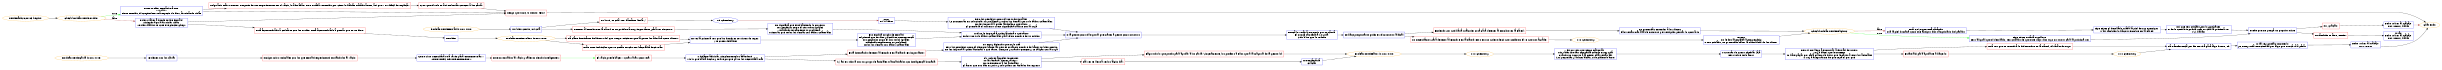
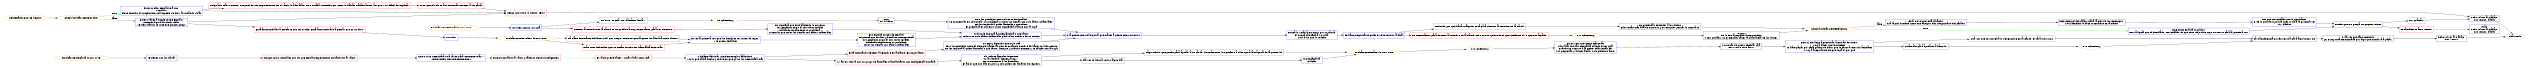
  digraph {
    rankdir=LR
    node [color=blue shape=box]
    "LettieRank2Convo3 begins." [color=orange shape=""]
    n2 [color=orange label="Check boolean LettieOrokin1" shape=""]
    n3 [label="Estos orokin, Entrati era uno \n¿Verdad? \nTiene sentido, él creyéndose una especie de dios, arruinando vidas"]
    n4 [label="Quiero saber a dónde se fue Entrati \nViniendo aquí a arruinar vidas \n¡¿Quién diablos se cree ese pinche güey?!"]
    n5 [color=red label="¿Algo así? más o menos. Después de sus experimentos en el Vacío, lo adoraban. Pero estaba resentido por cómo lo habían tratado antes, así que... es difícil de explicar."]
    n6 [color=red label="Tengo que irme, lo siento. [Fin.]"]
    n7 [color=red label="Está acostumbrado a codearse con los orokin. Está acostumbrado a pensar que es un dios."]
    n8 [color=red label="Creo que él solo es así. Deberías conocer a los cavia."]
    "Chat ends." [color=orange shape=""]
    n10 [label="¿Orokin?"]
    n11 [color=orange label="Boolean LettieEntrati is now true." shape=""]
    n12 [label="Un bien común, mi cola"]
    n13 [color=orange label="Boolean LettieOrokin1 is now true." shape=""]
    n14 [color=orange label="Boolean LettieCavia is now true." shape=""]
    n15 [label="¿Quiénes son los cavia?"]
    n16 [color=red label="No lo sé, tu cola *es* bastante linda. ;)"]
    n17 [color=red label="Detener al Hombre en la Pared es un problema muy importante, para ser sinceros."]
    n18 [color=red label="La clase dominante del futuro del que vengo. Hicieron que la gente los adorara como dioses."]
    n19 [color=red label="Eran unos imbéciles que se creían mucho. No hace falta decir más."]
    n20 [color=red label="Amigos míos. Animales con los que Entrati experimentó enviándolos al Vacío."]
-   n21 [label="+5 Chemistry" shape=""]
+   n21 [color=orange label="+5 Chemistry" shape=""]
    n22 [label="No significa que esté haciendo lo correcto \nLos pendejos como él son todos iguales \nAtacando tercamente su problema \nMientras que todos los demás son daños colaterales"]
    n23 [label="No es la primera vez que los hombres se visten de reyes \ny se creen deidades"]
    n24 [label="Como si no necesitara otra razón para ODIARLO más... \n¡¿ANIMALES DE LABORATORIO?!"]
    n25 [label="JAJA \nTú sí sabes"]
    n26 [label="A él no le importa a quién lastima o qué tanto\nTodos son solo daños colaterales para él en nombre de su misión"]
    n27 [label="Eso explica mucho de Entrati \nÉl piensa que es dios y actúa en consecuencia\nLos pendejos como él son todos iguales \nAtacando tercamente su problema \nTodos los demás son daños colaterales"]
    n28 [color=red label="Fueron enviados al Vacío y salieron siendo inteligentes."]
    n29 [label="Pero los pendejos como él son todos iguales \nSe concentran en solucionar un problema y todos los demás son solo daños colaterales \nNo les importa a quién lastiman o qué tanto\nÉl quemaría el universo si eso significara salirse con la suya"]
    n30 [label="A la gente como él le gusta que maten a gente como nosotros"]
    n31 [color=red label="El Vacío puede hacer... cosas raras como esa."]
    n32 [label="Nunca lo verás a ÉL morir por su causa \nÉl nunca sacrificará SU vida \nSolo a los que lo rodean"]
    n33 [label="Y déjame adivinar, simplemente los abandonó \nVio lo que había hecho y se fue porque ya no los necesitaba más"]
    n34 [label="Te hace preguntarte quién es el monstruo al final"]
    n35 [color=red label="Sí, así es. Ahora son un grupo de animales traumatizados con inteligencia humana."]
    n36 [color=red label="Está intentando detener al Hombre en la Pared. Es importante."]
    n37 [color=red label="Entiendo por qué haría cualquier cosa para detener al Hombre en la Pared."]
    n38 [color=red label="Lo necesitamos para detener al Hombre en la Pared. Pero eso no quiere decir que confíe en él. O que nos agrade."]
    n39 [label="Oh, pobres ángeles inocentes \nYo los amaría, tienes razón... \nNo merecemos a los animales \nEl amor que nos dan es puro y solo piden ser amados de regreso"]
    n40 [label="No estoy diciendo que no lo sea\nPero los pendejos como él siempre hacen las peores cosas en nombre de hacer un bien común\nNo les importa a quién lastiman o qué tanto, siempre y cuando GANEN y se salgan con la suya"]
    n41 [label="No pretendas entender a los dioses\nEllos están más allá de nosotros y es estúpido pensar lo contrario"]
    n42 [color=orange label="+10 Chemistry" shape=""]
    n43 [color=red label="Hago todo lo que puedo para ayudar a los cavia. Sinceramente, los prefiero a ellos que a la mayoría de la gente. lol"]
    n44 [color=red label="Tal vez te lleve a verlos algún día."]
    n45 [color=orange label="Check boolean LettieReligion2" shape=""]
    n46 [label="Bueno\nNo le des la espalda a ese pendejo\nY ten cuidado, no pretendas saber la naturaleza de los dioses"]
    n47 [color=orange label="Boolean LettieRats1 is now true." shape=""]
    n48 [label="Me encantaría \nGracias"]
    n49 [label="Xipe Tótec estaría orgulloso \nPero al igual que el desollado, ten cuidado de que este viejo dios tuyo no use tu cara la próxima vez"]
    n50 [label="Esta COSA que está cazando\nUsa la piel humana como ese antiguo dios sanguinario del pasado"]
    n51 [color=orange label="+10 Chemistry" shape=""]
    n52 [label="Puede que me ponga un poquito triste"]
    n53 [label="Xipe Tótec el desollado usaba la piel de sus enemigos \nY así también lo hace tu Hombre en la Pared"]
    n54 [label="Es por eso que tengo mascotas\nMis ratas me dan compañía cuando estoy sola\nCuando no soporto a la gente, ellas están ahí\nSus pequeñas y dulces almas, solo pidiendo amor"]
    n55 [color=red label="Aw, gracias."]
    n56 [color=red label="Yo también te amo, Lettie."]
    n57 [label="Así que ten cuidado con lo que haces \nO de lo contrario podría usar tu cara la próxima vez\n¿Sí, babas?"]
    n58 [label="Y coronas de queso cheddar jaja\nPero sobre todo amor"]
    n59 [label="Debo volver al trabajo \nNos vemos, babas"]
    n60 [label="Muac \nDebo volver al trabajo \nNos vemos, babas"]
    n61 [label="Pero si me llego a encontrar a Entrati de nuevo\nVoy a hacer que le DUELA\nLo haré pagar por cada gramo de dolor que le causo a esos los animales\nY voy a asegurarme de que sepa el por qué"]
    n62 [color=red label="Estaré ahí para ayudarte a hacerlo."]
    n63 [color=red label="Una vez que se resuelva lo del Hombre en la Pared, él sará todo tuyo."]
    n64 [color=orange label="+10 Chemistry" shape=""]
    n65 [label="La transferencia por fin servirá para algo bueno, eh"]
    n66 [label="O tal vez puedas someterlo\nJe, estoy toda emocionada por algo que nunca va a pasar"]
    n67 [label="Debo volver al trabajo \nNos vemos"]
    "LettieRank2Convo3 begins." -> n2
    n2 -> n3 [color=green label=true]
    n2 -> n4 [color=brown label=false]
    n3 -> n5
    n3 -> n6
    n4 -> n6
    n4 -> n7
    n5 -> n8
-   n6 -> "Chat ends."
+   n6 -> n59
    n7 -> n10
    n8 -> n6
    n10 -> n13
    n11 -> n12
    n12 -> n16
    n12 -> n17
    n13 -> n18
    n13 -> n19
    n14 -> n15
    n15 -> n20
    n16 -> n21
    n17 -> n22
    n18 -> n23
    n19 -> n23
    n20 -> n24
    n21 -> n25 [color=brown]
    n22 -> n26
    n23 -> n27
    n24 -> n28
    n25 -> n29
    n26 -> n30
    n27 -> n26
    n28 -> n31 [color=green]
    n29 -> n30
    n30 -> n32
    n31 -> n33
    n32 -> n34
    n33 -> n35
    n33 -> n36
    n34 -> n37
    n34 -> n38
    n35 -> n39
    n36 -> n40
    n37 -> n41
    n38 -> n42
    n39 -> n43
    n39 -> n44
    n40 -> n30
    n41 -> n45
    n42 -> n46
    n43 -> n47
    n44 -> n48
    n45 -> n49 [color=green label=true]
    n45 -> n50 [color=brown label=false]
    n46 -> n45
    n47 -> n51
    n48 -> n47
    n49 -> n52
    n50 -> n53
    n51 -> n54
    n52 -> n55
    n52 -> n56
    n53 -> n57
    n54 -> n58
    n55 -> n59
    n56 -> n60
    n57 -> n52
    n58 -> n61
    n59 -> "Chat ends." [color=brown]
    n61 -> n62
    n61 -> n63
    n62 -> n64
    n63 -> n65
    n64 -> n65
    n65 -> n66
    n66 -> n67
    n67 -> "Chat ends."
  }
